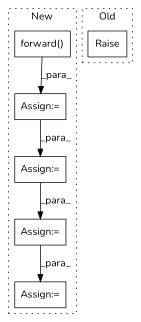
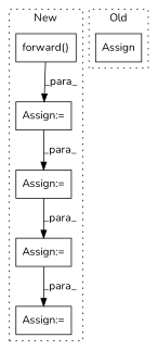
  digraph {
    fontname=Nunito
    node [a=68 l=3 shape=box fontname=Nunito]
    edge [fontname=Nunito]
    n1 [a=75 l="13,1" label="forward()" s="1963,1977"]
    n2 [label="Assign:=" s=1960]
    n3 [label="Assign:=" s=2021]
    n4 [label="Assign:=" s=2082]
    n5 [label="Assign:=" s=2152]
-   n6 [a=91 l=6 label=Raise s=1922]
+   n6 [a=91 l=6 label=Assign s=1922]
    subgraph cluster_1 {
      label=New
      style=dotted
      n1
      n2
      n3
      n4
      n5
    }
    subgraph cluster_2 {
      label=Old
      style=dotted
      n6
    }
    n1 -> n2 [label=_para_]
    n2 -> n3 [label=_para_]
    n3 -> n4 [label=_para_]
    n4 -> n5 [label=_para_]
  }
